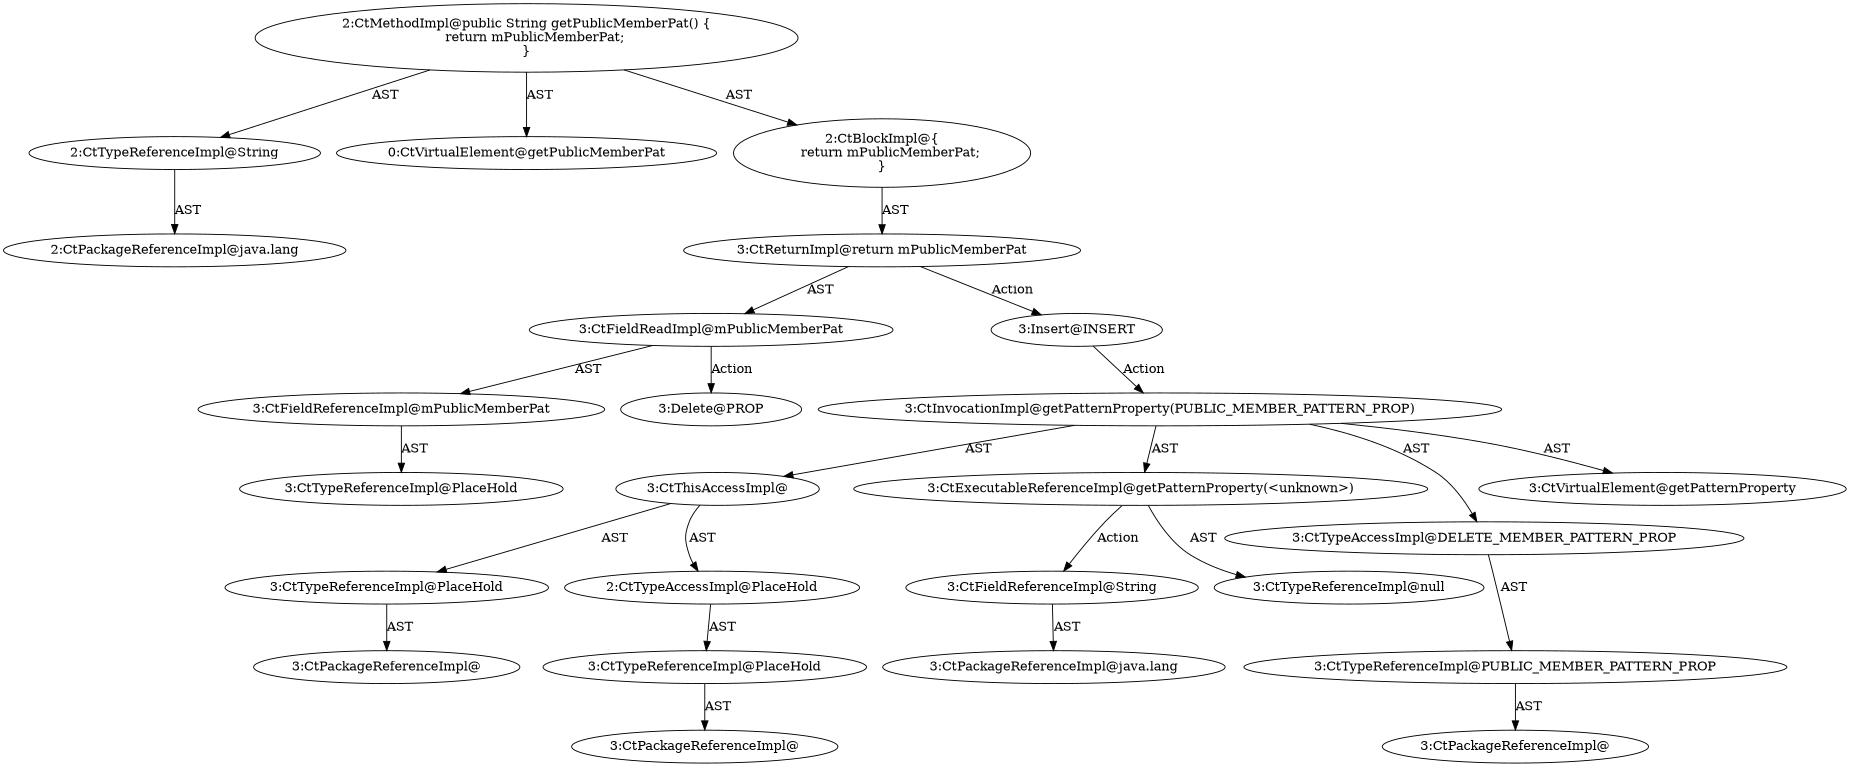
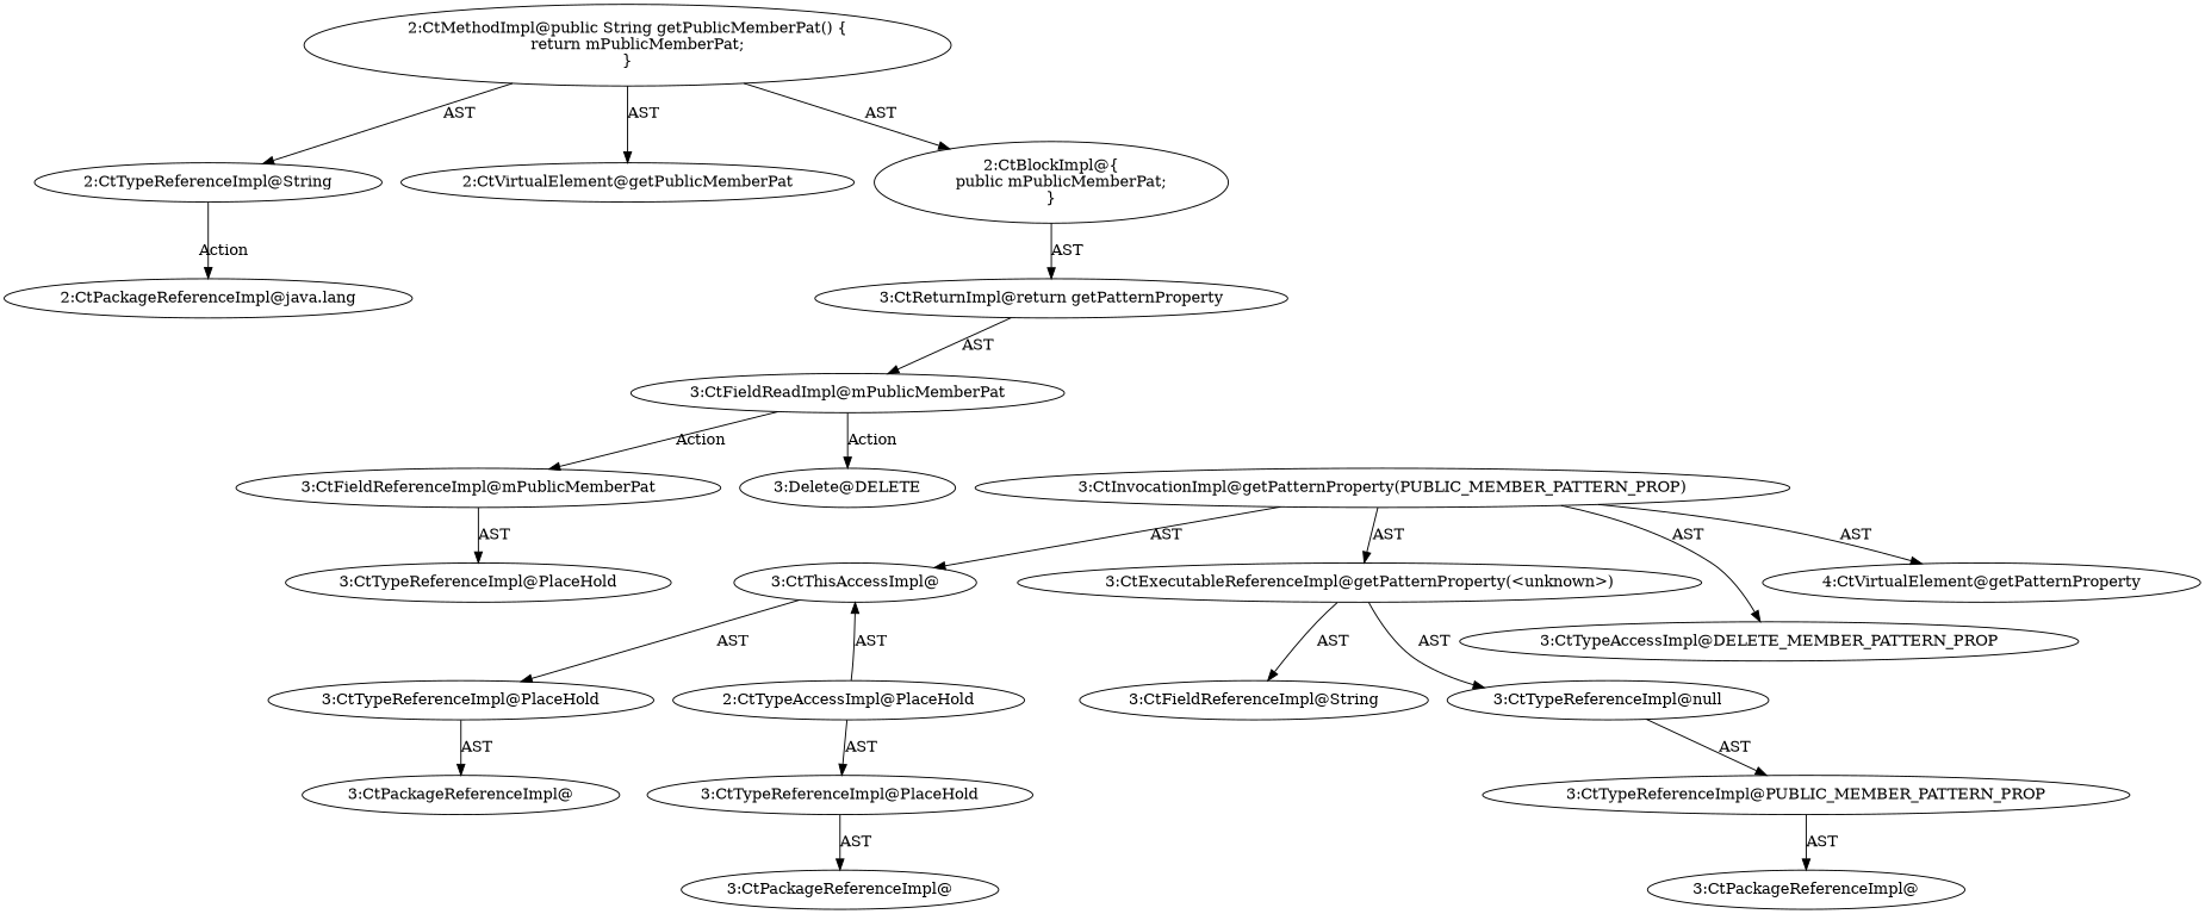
  digraph {
    node [shape=ellipse]
    n1 [label="2:CtTypeReferenceImpl@String"]
    n2 [label="2:CtPackageReferenceImpl@java.lang"]
-   n3 [label="0:CtVirtualElement@getPublicMemberPat"]
+   n3 [label="2:CtVirtualElement@getPublicMemberPat"]
    n4 [label="3:CtFieldReferenceImpl@mPublicMemberPat"]
    n5 [label="3:CtTypeReferenceImpl@PlaceHold"]
    n6 [label="3:CtFieldReadImpl@mPublicMemberPat"]
-   n7 [label="3:Delete@PROP"]
-   n8 [label="3:CtReturnImpl@return mPublicMemberPat"]
-   n9 [label="3:Insert@INSERT"]
+   n7 [label="3:Delete@DELETE"]
+   n8 [label="3:CtReturnImpl@return getPatternProperty"]
    n10 [label="3:CtInvocationImpl@getPatternProperty(PUBLIC_MEMBER_PATTERN_PROP)"]
-   n11 [label="2:CtBlockImpl@\{\n    return mPublicMemberPat;\n\}"]
+   n11 [label="2:CtBlockImpl@\{\n    public mPublicMemberPat;\n\}"]
    n12 [label="2:CtMethodImpl@public String getPublicMemberPat() \{\n    return mPublicMemberPat;\n\}"]
    n13 [label="3:CtThisAccessImpl@"]
    n14 [label="3:CtExecutableReferenceImpl@getPatternProperty(<unknown>)"]
    n15 [label="3:CtTypeAccessImpl@DELETE_MEMBER_PATTERN_PROP"]
-   n16 [label="3:CtVirtualElement@getPatternProperty"]
+   n16 [label="4:CtVirtualElement@getPatternProperty"]
    n17 [label="3:CtPackageReferenceImpl@"]
    n18 [label="3:CtTypeReferenceImpl@PlaceHold"]
    n19 [label="3:CtPackageReferenceImpl@"]
    n20 [label="3:CtTypeReferenceImpl@PlaceHold"]
    n21 [label="2:CtTypeAccessImpl@PlaceHold"]
-   n22 [label="3:CtPackageReferenceImpl@java.lang"]
    n23 [label="3:CtFieldReferenceImpl@String"]
    n24 [label="3:CtTypeReferenceImpl@null"]
    n25 [label="3:CtPackageReferenceImpl@"]
    n26 [label="3:CtTypeReferenceImpl@PUBLIC_MEMBER_PATTERN_PROP"]
-   n1 -> n2 [label=AST]
+   n1 -> n2 [label=Action]
    n4 -> n5 [label=AST]
-   n6 -> n4 [label=AST]
+   n6 -> n4 [label=Action]
    n6 -> n7 [label=Action]
    n8 -> n6 [label=AST]
-   n8 -> n9 [label=Action]
-   n9 -> n10 [label=Action]
    n10 -> n13 [label=AST]
    n10 -> n14 [label=AST]
    n10 -> n15 [label=AST]
    n10 -> n16 [label=AST]
    n11 -> n8 [label=AST]
    n12 -> n1 [label=AST]
    n12 -> n3 [label=AST]
    n12 -> n11 [label=AST]
    n13 -> n18 [label=AST]
-   n13 -> n21 [label=AST]
-   n14 -> n23 [label=Action]
+   n21 -> n13 [label=AST]
+   n14 -> n23 [label=AST]
    n14 -> n24 [label=AST]
-   n15 -> n26 [label=AST]
+   n24 -> n26 [label=AST]
    n18 -> n17 [label=AST]
    n20 -> n19 [label=AST]
    n21 -> n20 [label=AST]
-   n23 -> n22 [label=AST]
    n26 -> n25 [label=AST]
  }
